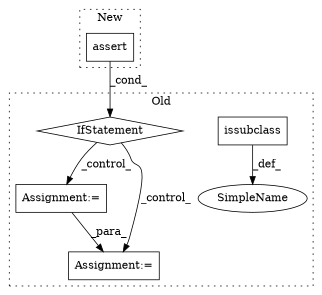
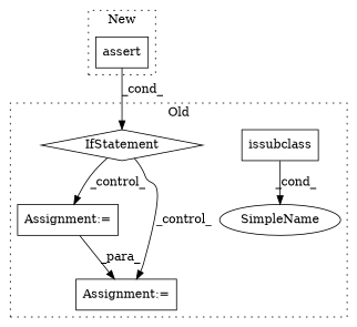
  digraph {
    node [a=7 l=1 shape=box]
    n1 [a=32 l="11,1" label=issubclass s="11388,11436"]
    n2 [a=25 l="4,2" label=IfStatement s="11384,11437" shape=diamond]
    n3 [a=42 label=SimpleName shape=ellipse l=""]
    n4 [label="Assignment:=" s=11452]
    n5 [label="Assignment:=" s=11540]
    n6 [a=6 l=7 label=assert s=11644]
    subgraph cluster_1 {
      label=Old
      style=dotted
      n1
      n2
      n3
      n4
      n5
    }
    subgraph cluster_2 {
      label=New
      style=dotted
      n6
    }
-   n1 -> n3 [label=_def_]
+   n1 -> n3 [label=_cond_]
    n2 -> n4 [label=_control_]
    n2 -> n5 [label=_control_]
    n4 -> n5 [label=_para_]
    n6 -> n2 [label=_cond_]
  }
